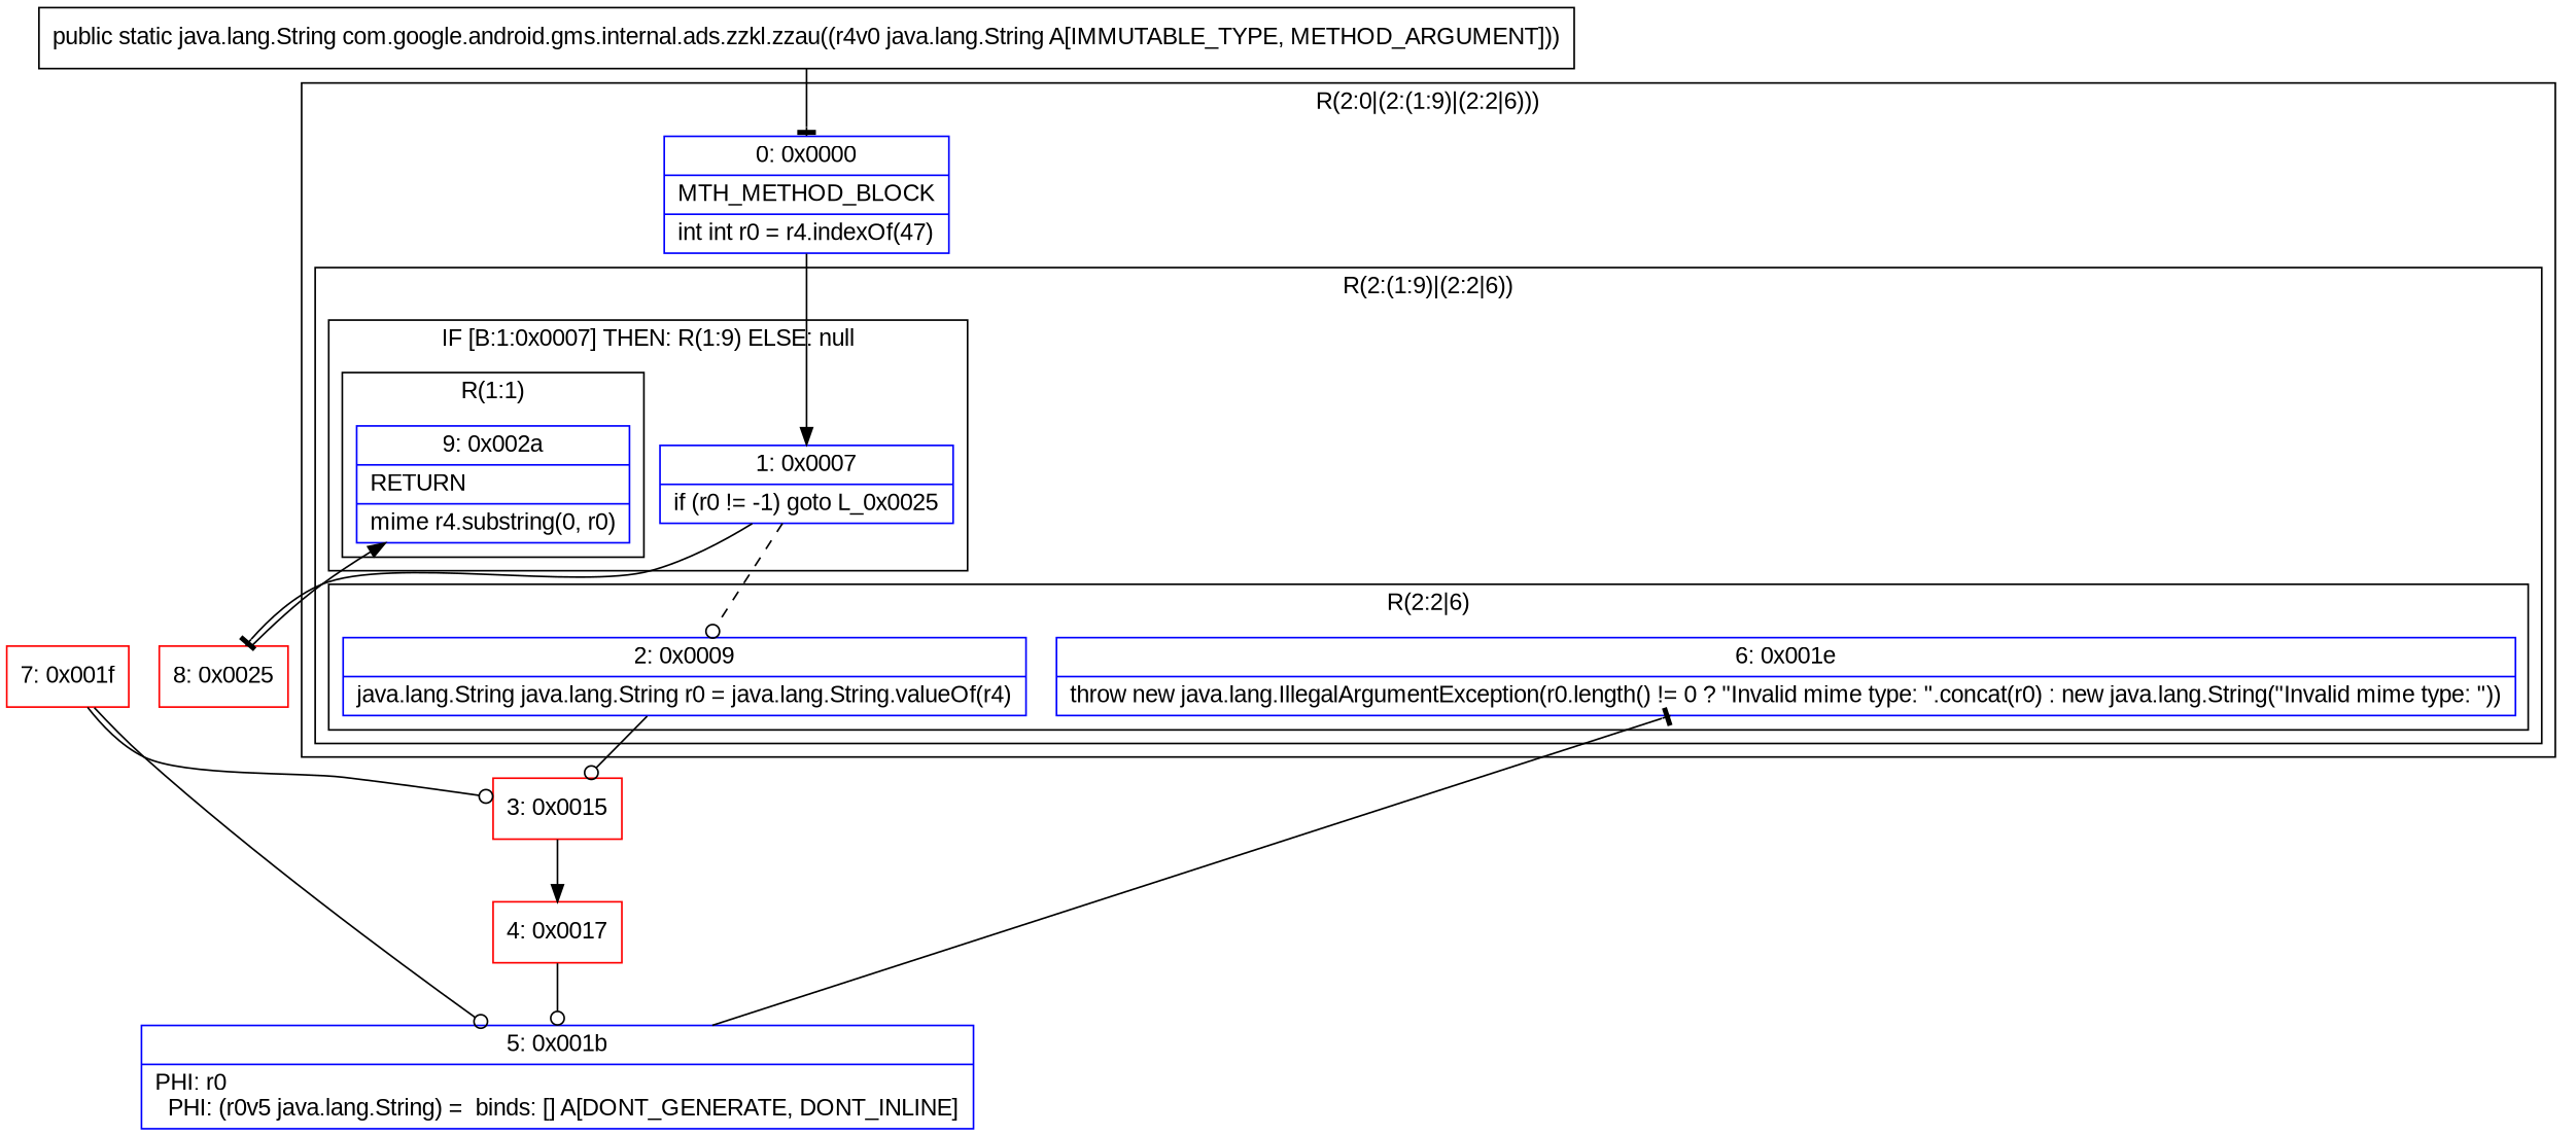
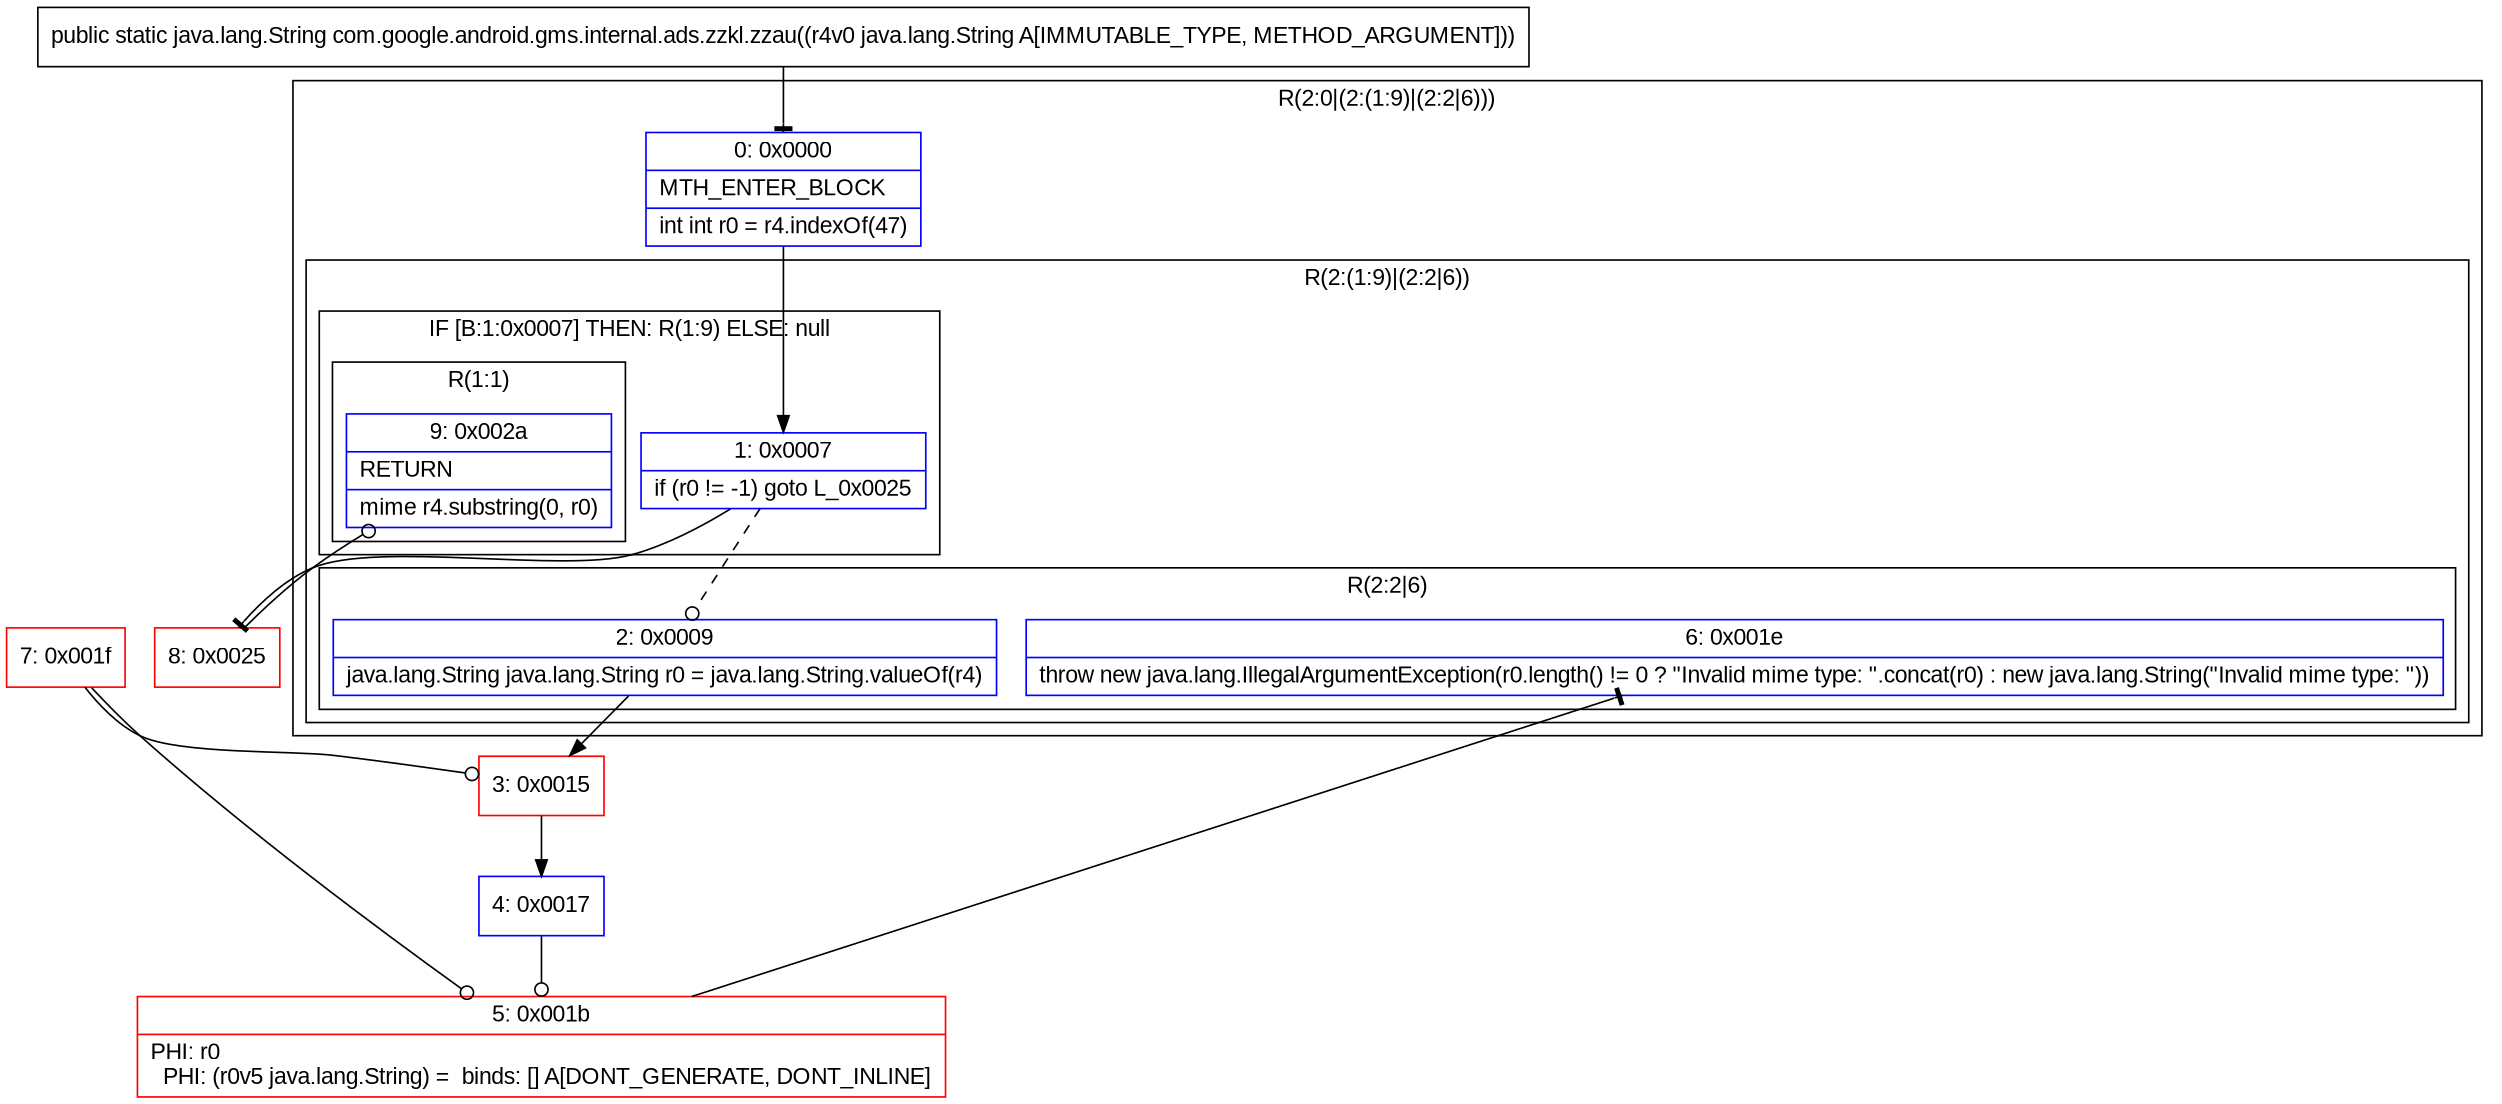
  digraph {
    fontname="Liberation Sans"
    node [color=blue fontname="Liberation Sans" shape=record]
    edge [arrowhead=odot fontname="Liberation Sans"]
    n1 [label="{9\:\ 0x002a|RETURN\l|mime r4.substring(0, r0)\l}"]
    n2 [label="{1\:\ 0x0007|if (r0 != \-1) goto L_0x0025\l}"]
    n3 [label="{2\:\ 0x0009|java.lang.String java.lang.String r0 = java.lang.String.valueOf(r4)\l}"]
    n4 [label="{6\:\ 0x001e|throw new java.lang.IllegalArgumentException(r0.length() != 0 ? \"Invalid mime type: \".concat(r0) : new java.lang.String(\"Invalid mime type: \"))\l}"]
-   n5 [label="{0\:\ 0x0000|MTH_METHOD_BLOCK\l|int int r0 = r4.indexOf(47)\l}"]
+   n5 [label="{0\:\ 0x0000|MTH_ENTER_BLOCK\l|int int r0 = r4.indexOf(47)\l}"]
    n6 [color=red label="{8\:\ 0x0025}"]
    n7 [color=red label="{3\:\ 0x0015}"]
-   n8 [color=red label="{4\:\ 0x0017}"]
-   n9 [label="{5\:\ 0x001b|PHI: r0 \l  PHI: (r0v5 java.lang.String) =  binds: [] A[DONT_GENERATE, DONT_INLINE]\l}"]
+   n8 [label="{4\:\ 0x0017}"]
+   n9 [color=red label="{5\:\ 0x001b|PHI: r0 \l  PHI: (r0v5 java.lang.String) =  binds: [] A[DONT_GENERATE, DONT_INLINE]\l}"]
    n10 [color=red label="{7\:\ 0x001f}"]
    n11 [label="{public static java.lang.String com.google.android.gms.internal.ads.zzkl.zzau((r4v0 java.lang.String A[IMMUTABLE_TYPE, METHOD_ARGUMENT])) }" color=""]
    subgraph cluster_1 {
      label="R(2:0|(2:(1:9)|(2:2|6)))"
      n5
      subgraph cluster_2 {
        label="R(2:(1:9)|(2:2|6))"
        subgraph cluster_3 {
          label="IF [B:1:0x0007] THEN: R(1:9) ELSE: null"
          n2
          subgraph cluster_4 {
            label="R(1:1)"
            n1
          }
        }
        subgraph cluster_5 {
          label="R(2:2|6)"
          n3
          n4
        }
      }
    }
    n2 -> n3 [style=dashed]
    n2 -> n6 [arrowhead=tee]
-   n3 -> n7
+   n3 -> n7 [arrowhead=normal]
    n5 -> n2 [arrowhead=normal]
-   n6 -> n1 [arrowhead=normal]
+   n6 -> n1
    n7 -> n8 [arrowhead=normal]
    n8 -> n9
    n9 -> n4 [arrowhead=tee]
    n10 -> n7
    n10 -> n9
    n11 -> n5 [arrowhead=tee]
  }
